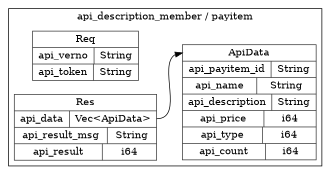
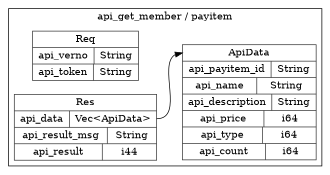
  digraph {
    rankdir=LR
    node [color=gray20 shape=record style=solid]
    n1 [label="<Req> Req  | { api_verno | <api_verno> String } | { api_token | <api_token> String }"]
-   n2 [label="<Res> Res  | { api_data | <api_data> Vec\<ApiData\> } | { api_result_msg | <api_result_msg> String } | { api_result | <api_result> i64 }"]
+   n2 [label="<Res> Res  | { api_data | <api_data> Vec\<ApiData\> } | { api_result_msg | <api_result_msg> String } | { api_result | <api_result> i44 }"]
    n3 [label="<ApiData> ApiData  | { api_payitem_id | <api_payitem_id> String } | { api_name | <api_name> String } | { api_description | <api_description> String } | { api_price | <api_price> i64 } | { api_type | <api_type> i64 } | { api_count | <api_count> i64 }"]
    subgraph cluster_1 {
-     label="api_description_member / payitem"
+     label="api_get_member / payitem"
      n1
      n2
      n3
    }
    n2 -> n3 [headport="ApiData:w" tailport="api_data:e"]
  }
